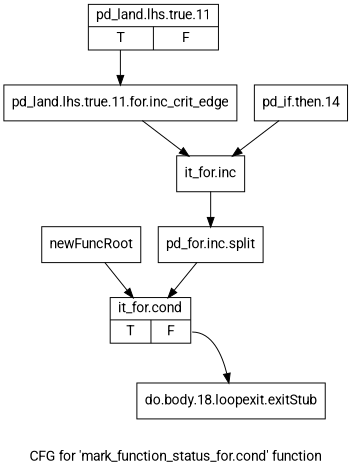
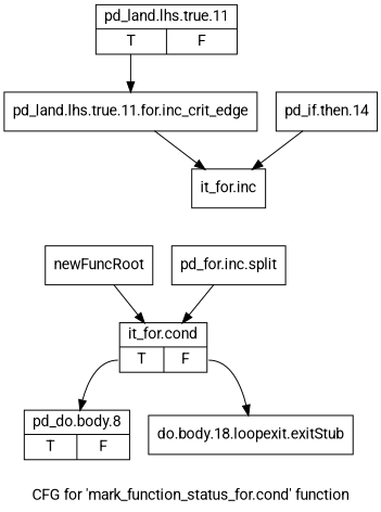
  digraph {
    fontname=Roboto
    label="CFG for 'mark_function_status_for.cond' function"
    node [fontname=Roboto shape=record]
    edge [fontname=Roboto]
    n1 [label="{newFuncRoot}"]
    n2 [label="{it_for.cond|{<s0>T|<s1>F}}"]
    n3 [label="{do.body.18.loopexit.exitStub}"]
+   n4 [label="{pd_do.body.8|{<s0>T|<s1>F}}"]
    n5 [label="{pd_land.lhs.true.11|{<s0>T|<s1>F}}"]
    n6 [label="{pd_land.lhs.true.11.for.inc_crit_edge}"]
    n7 [label="{it_for.inc}"]
    n8 [label="{pd_if.then.14}"]
    n9 [label="{pd_for.inc.split}"]
    n1 -> n2
    n2 -> n3 [tailport=s1]
+   n2 -> n4 [tailport=s0]
    n5 -> n6 [tailport=s0]
    n6 -> n7
-   n7 -> n9
    n8 -> n7
    n9 -> n2
  }
